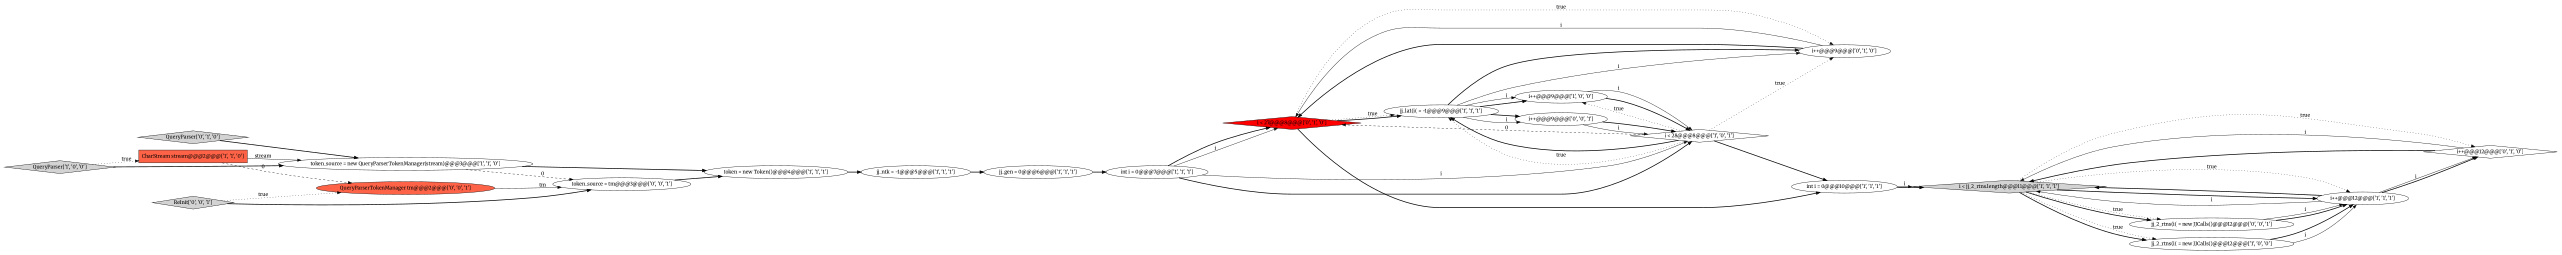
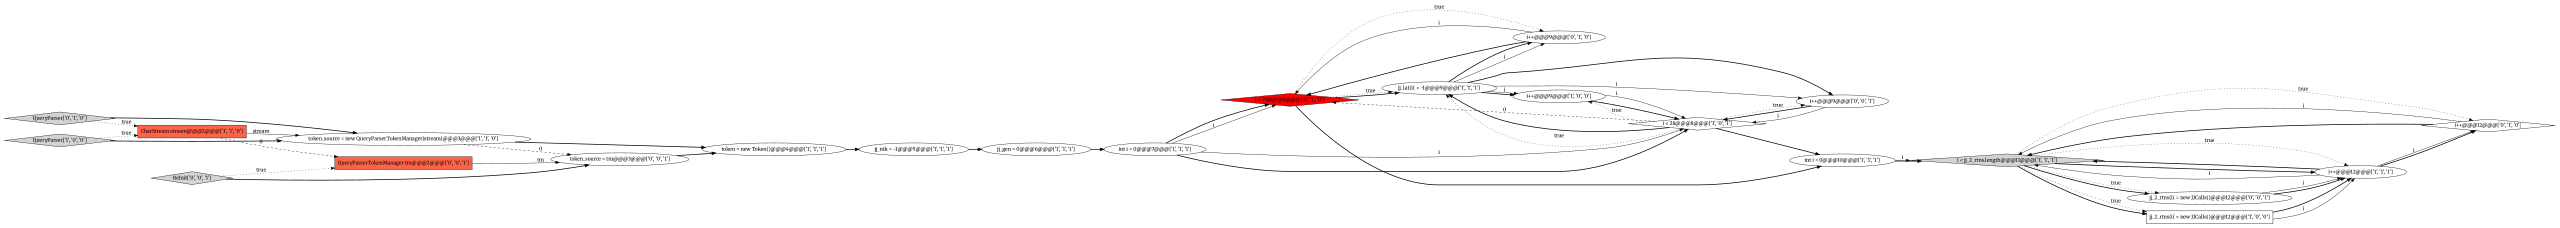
  digraph {
    fontname=Merriweather
    rankdir=LR
    node [fillcolor=white fontname=Merriweather shape=ellipse style=filled]
    edge [fontname=Merriweather style=bold]
    n1 [fillcolor=lightgray label="QueryParser['0', '1', '0']" shape=diamond]
    n2 [fillcolor=tomato label="CharStream stream@@@2@@@['1', '1', '0']" shape=box]
    n3 [label="token_source = new QueryParserTokenManager(stream)@@@3@@@['1', '1', '0']"]
-   n4 [fillcolor=tomato label="QueryParserTokenManager tm@@@2@@@['0', '0', '1']"]
+   n4 [fillcolor=tomato label="QueryParserTokenManager tm@@@2@@@['0', '0', '1']" shape=box]
    n5 [label="token_source = tm@@@3@@@['0', '0', '1']"]
    n6 [label="token = new Token()@@@4@@@['1', '1', '1']"]
    n7 [fillcolor=red label="i < 27@@@8@@@['0', '1', '0']" shape=diamond]
    n8 [label="i++@@@9@@@['0', '1', '0']"]
    n9 [label="int i = 0@@@10@@@['1', '1', '1']"]
    n10 [label="jj_la1(i( = -1@@@9@@@['1', '1', '1']"]
    n11 [fillcolor=lightgray label="i < jj_2_rtns.length@@@11@@@['1', '1', '1']" shape=diamond]
    n12 [label="i++@@@9@@@['1', '0', '0']"]
    n13 [label="i++@@@9@@@['0', '0', '1']"]
    n14 [label="i++@@@12@@@['0', '1', '0']" shape=diamond]
    n15 [label="i++@@@12@@@['1', '1', '1']"]
    n16 [label="jj_2_rtns(i( = new JJCalls()@@@12@@@['0', '0', '1']"]
-   n17 [label="jj_2_rtns(i( = new JJCalls()@@@12@@@['1', '0', '0']"]
+   n17 [label="jj_2_rtns(i( = new JJCalls()@@@12@@@['1', '0', '0']" shape=box]
    n18 [label="jj_ntk = -1@@@5@@@['1', '1', '1']"]
    n19 [fillcolor=lightgray label="QueryParser['1', '0', '0']" shape=diamond]
    n20 [label="i < 28@@@8@@@['1', '0', '1']" shape=diamond]
    n21 [label="jj_gen = 0@@@6@@@['1', '1', '1']"]
    n22 [label="int i = 0@@@7@@@['1', '1', '1']"]
    n23 [fillcolor=lightgray label="ReInit['0', '0', '1']" shape=diamond]
+   n1 -> n2 [label=true style=dotted]
    n1 -> n3
    n2 -> n3 [label=stream style=solid]
    n2 -> n4 [label=0 style=dashed]
    n3 -> n5 [label=0 style=dashed]
    n3 -> n6
    n4 -> n5 [label=tm style=solid]
    n5 -> n6
    n6 -> n18
    n7 -> n8 [label=true style=dotted]
    n7 -> n9
    n7 -> n10 [label=true style=dotted]
    n7 -> n10
    n8 -> n7 [label=i style=solid]
    n8 -> n7
    n9 -> n11 [label=i style=solid]
    n9 -> n11
    n10 -> n8
    n10 -> n8 [label=i style=solid]
    n10 -> n12 [label=i style=solid]
    n10 -> n12
    n10 -> n13
    n10 -> n13 [label=i style=solid]
    n11 -> n14 [label=true style=dotted]
    n11 -> n15 [label=true style=dotted]
    n11 -> n15
    n11 -> n16 [label=true style=dotted]
    n11 -> n16
    n11 -> n17 [label=true style=dotted]
    n11 -> n17
    n12 -> n20 [label=i style=solid]
    n12 -> n20
    n13 -> n20
    n13 -> n20 [label=i style=solid]
    n14 -> n11 [label=i style=solid]
    n14 -> n11
    n15 -> n11
    n15 -> n11 [label=i style=solid]
    n15 -> n14 [label=i style=solid]
    n15 -> n14
    n16 -> n15 [label=i style=solid]
    n16 -> n15
    n17 -> n15
    n17 -> n15 [label=i style=solid]
    n18 -> n21
    n19 -> n2 [label=true style=dotted]
    n19 -> n3
    n20 -> n7 [label=0 style=dashed]
    n20 -> n9
    n20 -> n10
    n20 -> n10 [label=true style=dotted]
    n20 -> n12 [label=true style=dotted]
-   n20 -> n8 [label=true style=dotted]
+   n20 -> n13 [label=true style=dotted]
    n21 -> n22
    n22 -> n7
    n22 -> n7 [label=i style=solid]
    n22 -> n20 [label=i style=solid]
    n22 -> n20
    n23 -> n4 [label=true style=dotted]
    n23 -> n5
  }
